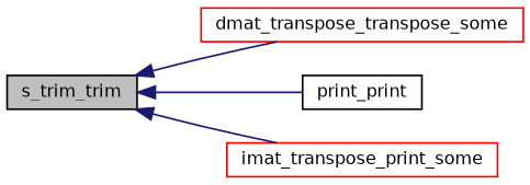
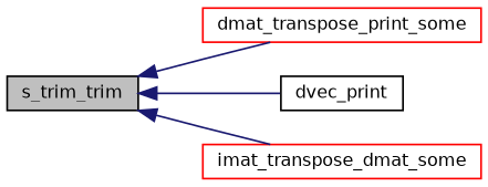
  digraph {
    rankdir=LR
    node [color=black fontname=Helvetica fontsize=10 shape=record]
    edge [color=midnightblue dir=back fontname=Helvetica fontsize=10 labelfontname=Helvetica labelfontsize=10 style=solid]
    n1 [fillcolor=grey75 fontcolor=black height=0.2 label=s_trim_trim style=filled width=0.4]
-   n2 [color=red height=0.2 label=dmat_transpose_transpose_some width=0.4]
-   n3 [height=0.2 label=print_print width=0.4]
-   n4 [color=red height=0.2 label=imat_transpose_print_some width=0.4]
+   n2 [color=red height=0.2 label=dmat_transpose_print_some width=0.4]
+   n3 [height=0.2 label=dvec_print width=0.4]
+   n4 [color=red height=0.2 label=imat_transpose_dmat_some width=0.4]
    n1 -> n2
    n1 -> n3
    n1 -> n4
  }
